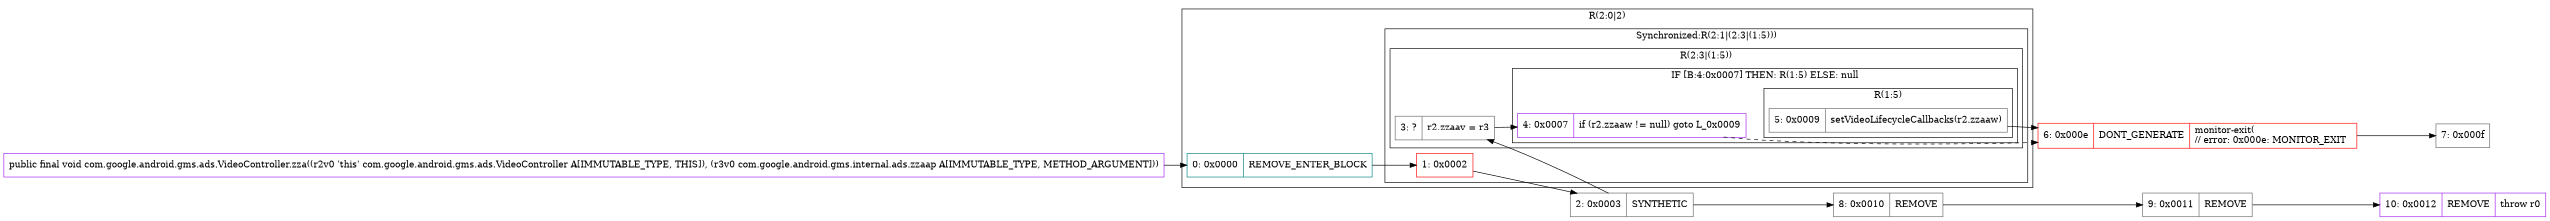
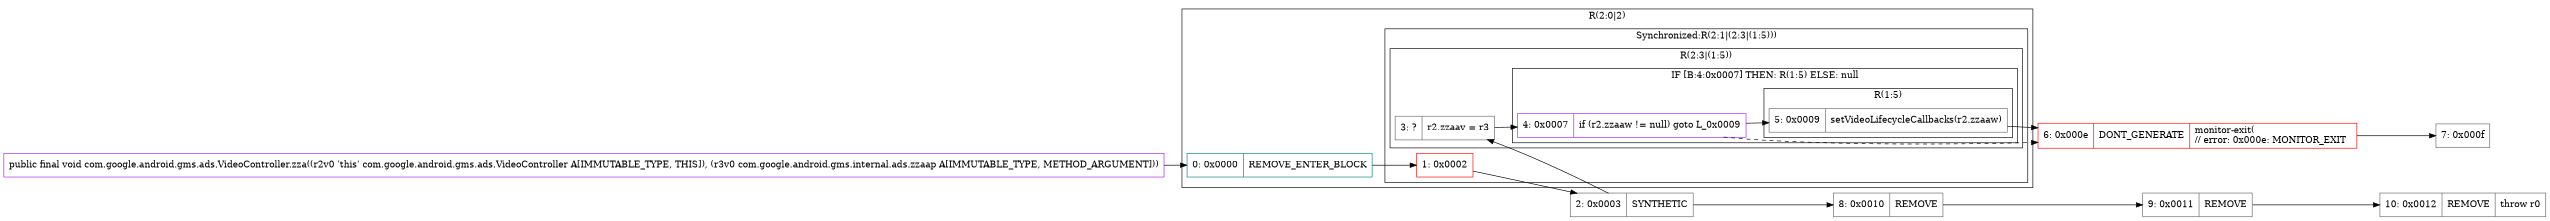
  digraph {
    fontname="DejaVu Serif"
    rankdir=LR
    node [color=gray40 fontname="DejaVu Serif" shape=record]
    edge [fontname="DejaVu Serif"]
    n1 [label="{5\:\ 0x0009|setVideoLifecycleCallbacks(r2.zzaaw)\l}"]
    n2 [color=purple label="{4\:\ 0x0007|if (r2.zzaaw != null) goto L_0x0009\l}"]
    n3 [label="{3\:\ ?|r2.zzaav = r3\l}"]
    n4 [color=red label="{1\:\ 0x0002}"]
    n5 [color=teal label="{0\:\ 0x0000|REMOVE_ENTER_BLOCK\l}"]
    n6 [color=red label="{6\:\ 0x000e|DONT_GENERATE\l|monitor\-exit(\l\/\/ error: 0x000e: MONITOR_EXIT  \l}"]
    n7 [label="{2\:\ 0x0003|SYNTHETIC\l}"]
    n8 [label="{8\:\ 0x0010|REMOVE\l}"]
    n9 [label="{7\:\ 0x000f}"]
    n10 [label="{9\:\ 0x0011|REMOVE\l}"]
-   n11 [color=purple label="{10\:\ 0x0012|REMOVE\l|throw r0\l}"]
+   n11 [label="{10\:\ 0x0012|REMOVE\l|throw r0\l}"]
    n12 [color=purple label="{public final void com.google.android.gms.ads.VideoController.zza((r2v0 'this' com.google.android.gms.ads.VideoController A[IMMUTABLE_TYPE, THIS]), (r3v0 com.google.android.gms.internal.ads.zzaap A[IMMUTABLE_TYPE, METHOD_ARGUMENT])) }"]
    subgraph cluster_1 {
      label="R(2:0|2)"
      n5
      subgraph cluster_2 {
        label="Synchronized:R(2:1|(2:3|(1:5)))"
        n4
        subgraph cluster_3 {
          label="R(2:3|(1:5))"
          n3
          subgraph cluster_4 {
            label="IF [B:4:0x0007] THEN: R(1:5) ELSE: null"
            n2
            subgraph cluster_5 {
              label="R(1:5)"
              n1
            }
          }
        }
      }
    }
    n1 -> n6
+   n2 -> n1
    n2 -> n6 [style=dashed]
    n3 -> n2
    n4 -> n7
    n5 -> n4
    n6 -> n9
    n7 -> n3
    n7 -> n8
    n8 -> n10
    n10 -> n11
    n12 -> n5
  }
